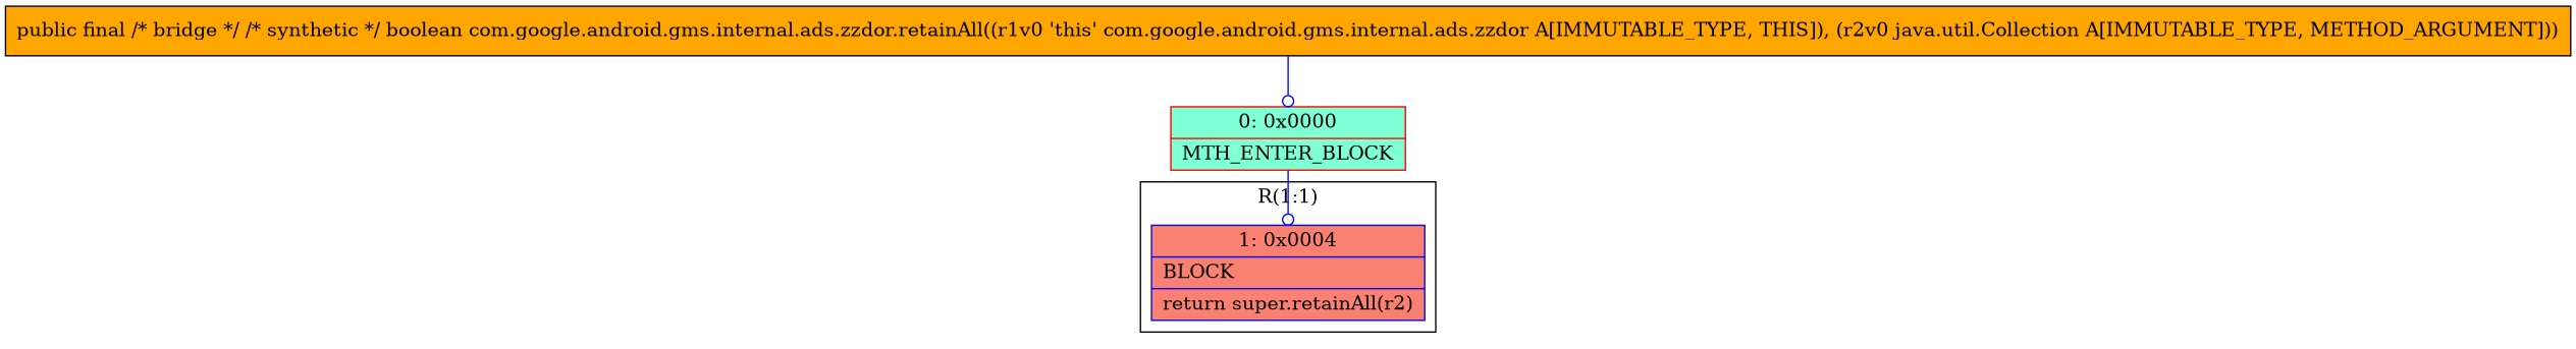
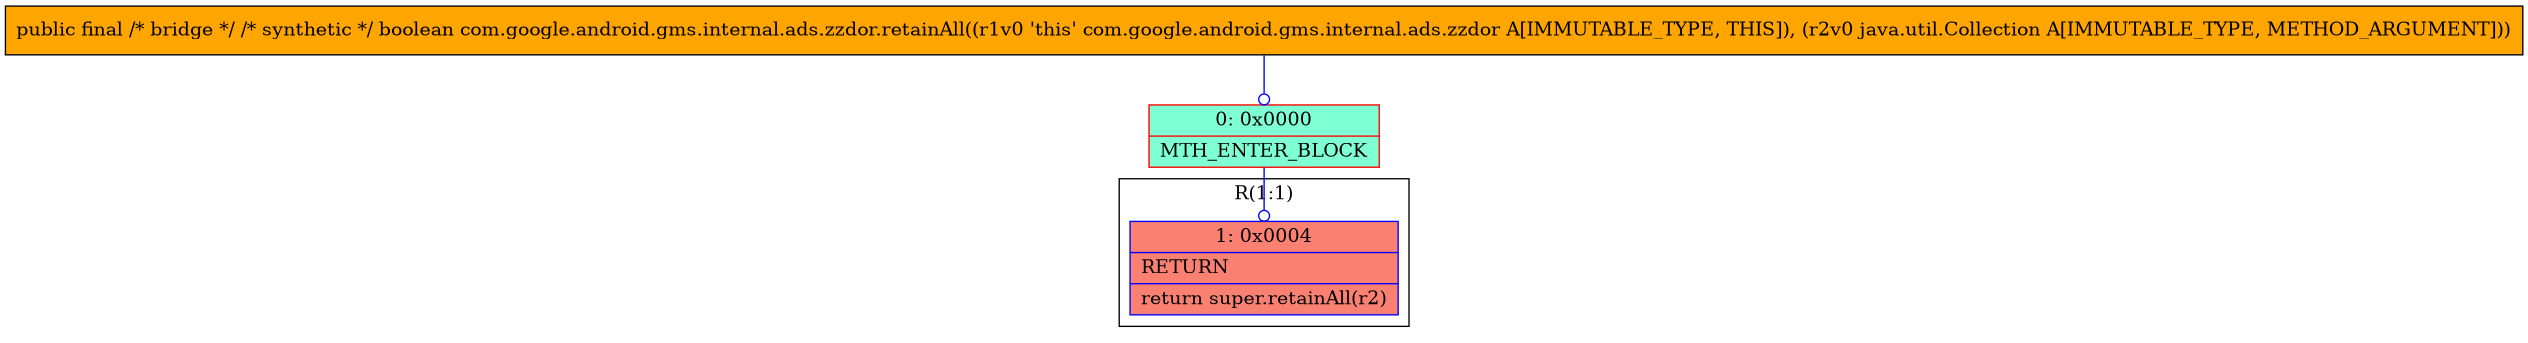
  digraph {
    node [shape=record style=filled]
    edge [color=blue arrowhead=odot]
-   n1 [color=blue label="{1\:\ 0x0004|BLOCK\l|return super.retainAll(r2)\l}" fillcolor=salmon]
+   n1 [color=blue label="{1\:\ 0x0004|RETURN\l|return super.retainAll(r2)\l}" fillcolor=salmon]
    n2 [color=red label="{0\:\ 0x0000|MTH_ENTER_BLOCK\l}" fillcolor=aquamarine]
    n3 [label="{public final \/* bridge *\/ \/* synthetic *\/ boolean com.google.android.gms.internal.ads.zzdor.retainAll((r1v0 'this' com.google.android.gms.internal.ads.zzdor A[IMMUTABLE_TYPE, THIS]), (r2v0 java.util.Collection A[IMMUTABLE_TYPE, METHOD_ARGUMENT])) }" fillcolor=orange]
    subgraph cluster_1 {
      label="R(1:1)"
      n1
    }
    n2 -> n1
    n3 -> n2
  }
